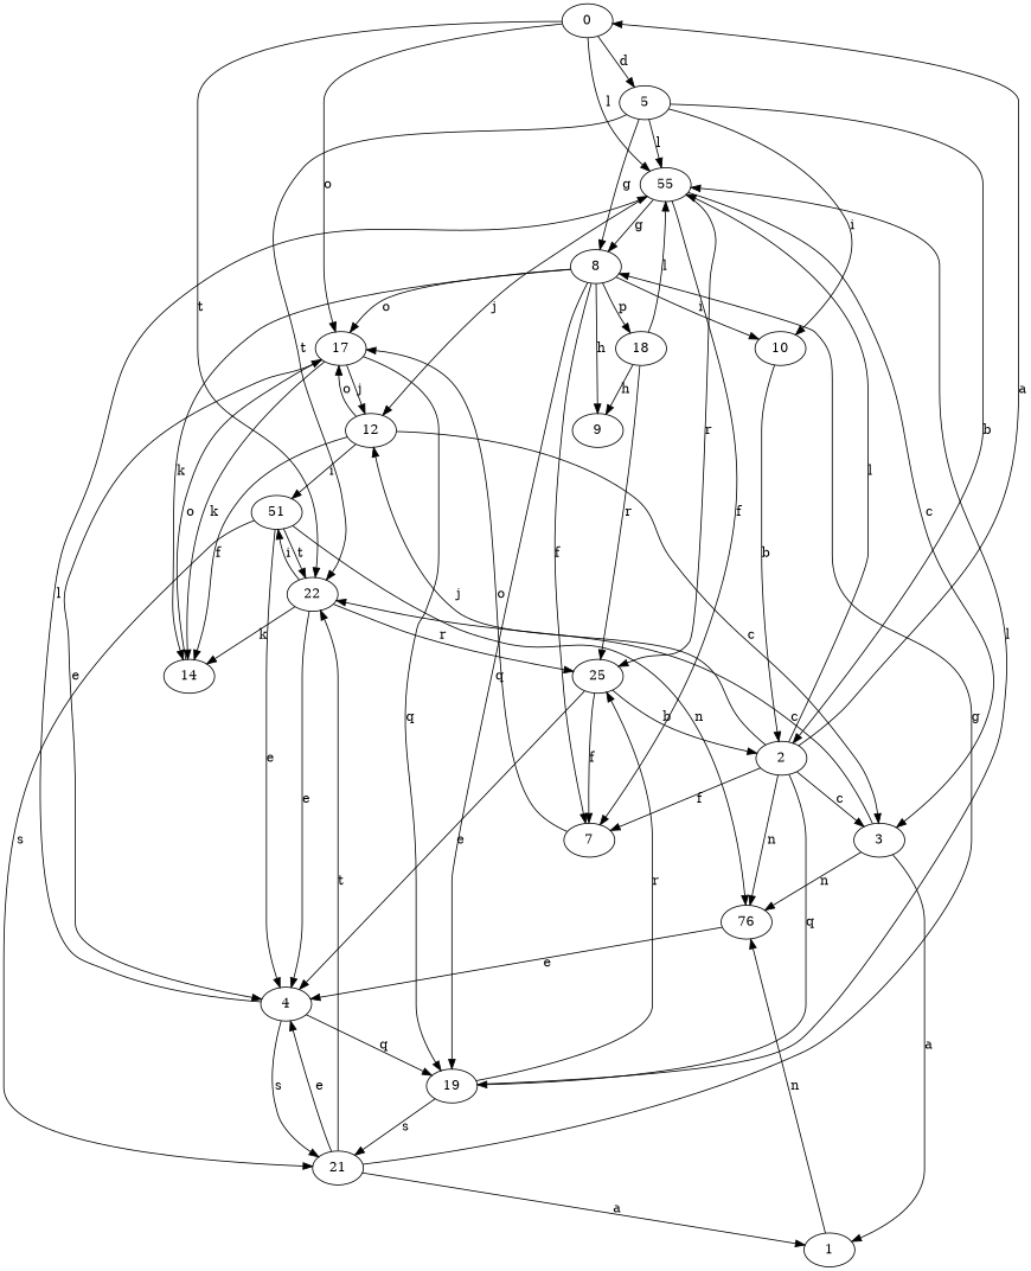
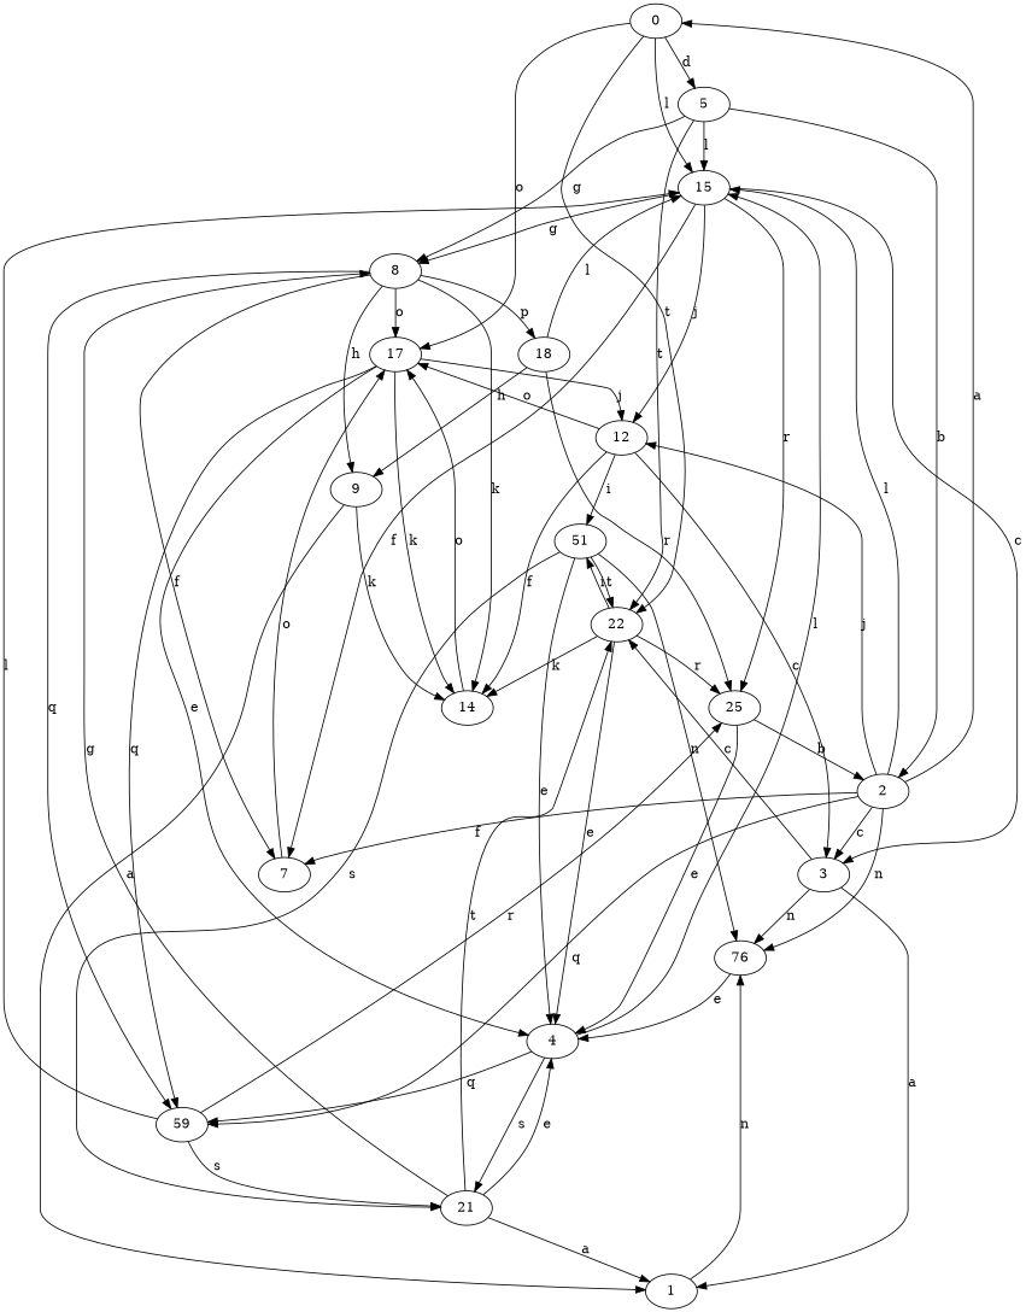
  strict digraph {
    0
    5
-   15 [label=55]
+   15
    17
    22
    2
    8
-   10
    3
    7
    12
    n12 [label=25]
-   19
+   19 [label=59]
    n14 [label=4]
    14
    n16 [label=51]
    n17 [label=76]
    1
    21
    9
    18
    0 -> 5 [label=d]
    0 -> 15 [label=l]
    0 -> 17 [label=o]
    0 -> 22 [label=t]
    5 -> 15 [label=l]
    5 -> 22 [label=t]
    5 -> 2 [label=b]
    5 -> 8 [label=g]
-   5 -> 10 [label=i]
    15 -> 8 [label=g]
    15 -> 3 [label=c]
    15 -> 7 [label=f]
    15 -> 12 [label=j]
    15 -> n12 [label=r]
    17 -> 12 [label=j]
    17 -> 19 [label=q]
    17 -> n14 [label=e]
    17 -> 14 [label=k]
    22 -> n12 [label=r]
    22 -> n14 [label=e]
    22 -> 14 [label=k]
    22 -> n16 [label=i]
    2 -> 0 [label=a]
    2 -> 15 [label=l]
    2 -> 3 [label=c]
    2 -> 7 [label=f]
    2 -> 12 [label=j]
    2 -> 19 [label=q]
    2 -> n17 [label=n]
    8 -> 17 [label=o]
-   8 -> 10 [label=i]
    8 -> 7 [label=f]
    8 -> 19 [label=q]
    8 -> 14 [label=k]
    8 -> 9 [label=h]
    8 -> 18 [label=p]
-   10 -> 2 [label=b]
    3 -> 22 [label=c]
    3 -> n17 [label=n]
    3 -> 1 [label=a]
    7 -> 17 [label=o]
    12 -> 17 [label=o]
    12 -> 3 [label=c]
    12 -> 14 [label=f]
    12 -> n16 [label=i]
    n12 -> 2 [label=b]
-   n12 -> 7 [label=f]
    n12 -> n14 [label=e]
    19 -> 15 [label=l]
    19 -> n12 [label=r]
    19 -> 21 [label=s]
    n14 -> 15 [label=l]
    n14 -> 19 [label=q]
    n14 -> 21 [label=s]
    14 -> 17 [label=o]
    n16 -> 22 [label=t]
    n16 -> n14 [label=e]
    n16 -> n17 [label=n]
    n16 -> 21 [label=s]
    n17 -> n14 [label=e]
    1 -> n17 [label=n]
    21 -> 22 [label=t]
    21 -> 8 [label=g]
    21 -> n14 [label=e]
    21 -> 1 [label=a]
+   9 -> 14 [label=k]
+   9 -> 1 [label=a]
    18 -> 15 [label=l]
    18 -> n12 [label=r]
    18 -> 9 [label=h]
  }
